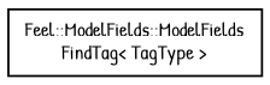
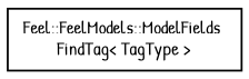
  digraph {
    rankdir=LR
    fontname="Patrick Hand"
-   n1 [color=black fillcolor=white fontname="Patrick Hand" fontsize=10 height=0.2 label="Feel::ModelFields::ModelFields\lFindTag\< TagType \>" shape=record style=filled width=0.4]
+   n1 [color=black fillcolor=white fontname="Patrick Hand" fontsize=10 height=0.2 label="Feel::FeelModels::ModelFields\lFindTag\< TagType \>" shape=record style=filled width=0.4]
  }
